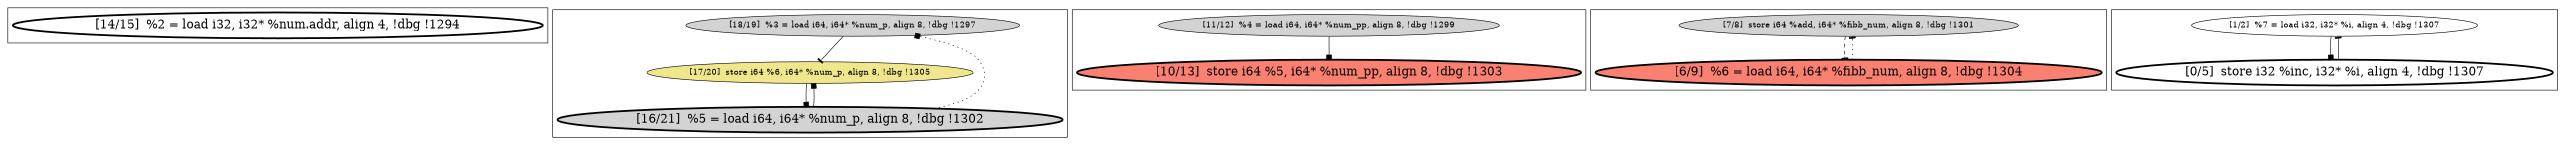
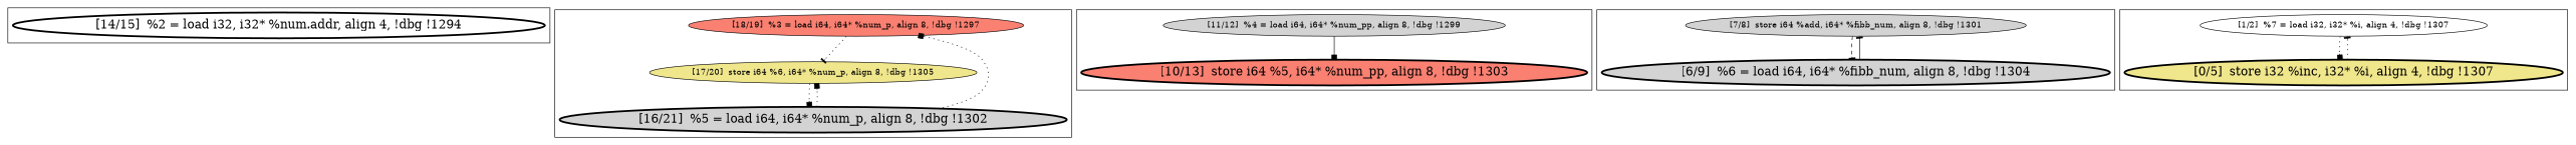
  digraph {
    node [fillcolor=lightgrey shape=ellipse style=filled]
    edge [arrowhead=box style=solid]
    n1 [fillcolor=white fontsize=20 label="[14/15]  %2 = load i32, i32* %num.addr, align 4, !dbg !1294" penwidth=3.0]
-   n2 [label="[18/19]  %3 = load i64, i64* %num_p, align 8, !dbg !1297"]
+   n2 [fillcolor=salmon label="[18/19]  %3 = load i64, i64* %num_p, align 8, !dbg !1297"]
    n3 [fillcolor=khaki label="[17/20]  store i64 %6, i64* %num_p, align 8, !dbg !1305"]
    n4 [fontsize=20 label="[16/21]  %5 = load i64, i64* %num_p, align 8, !dbg !1302" penwidth=3.0]
    n5 [fillcolor=salmon fontsize=20 label="[10/13]  store i64 %5, i64* %num_pp, align 8, !dbg !1303" penwidth=3.0]
    n6 [label="[11/12]  %4 = load i64, i64* %num_pp, align 8, !dbg !1299"]
    n7 [label="[7/8]  store i64 %add, i64* %fibb_num, align 8, !dbg !1301"]
-   n8 [fillcolor=salmon fontsize=20 label="[6/9]  %6 = load i64, i64* %fibb_num, align 8, !dbg !1304" penwidth=3.0]
+   n8 [fontsize=20 label="[6/9]  %6 = load i64, i64* %fibb_num, align 8, !dbg !1304" penwidth=3.0]
    n9 [fillcolor=white label="[1/2]  %7 = load i32, i32* %i, align 4, !dbg !1307"]
-   n10 [fillcolor=white fontsize=20 label="[0/5]  store i32 %inc, i32* %i, align 4, !dbg !1307" penwidth=3.0]
+   n10 [fillcolor=khaki fontsize=20 label="[0/5]  store i32 %inc, i32* %i, align 4, !dbg !1307" penwidth=3.0]
    subgraph cluster_1 {
      n1
    }
    subgraph cluster_2 {
      n2
      n3
      n4
    }
    subgraph cluster_3 {
      n5
      n6
    }
    subgraph cluster_4 {
      n7
      n8
    }
    subgraph cluster_5 {
      n9
      n10
    }
-   n2 -> n3 [arrowhead=tee]
-   n3 -> n4
+   n2 -> n3 [arrowhead=tee style=dotted]
+   n3 -> n4 [style=dotted]
    n4 -> n2 [style=dotted]
-   n4 -> n3
+   n4 -> n3 [style=dotted]
    n6 -> n5
    n7 -> n8 [arrowhead=tee style=dashed]
-   n8 -> n7 [arrowhead=tee style=dotted]
-   n9 -> n10
-   n10 -> n9 [arrowhead=tee]
+   n8 -> n7 [arrowhead=tee]
+   n9 -> n10 [style=dotted]
+   n10 -> n9 [arrowhead=tee style=dotted]
  }
